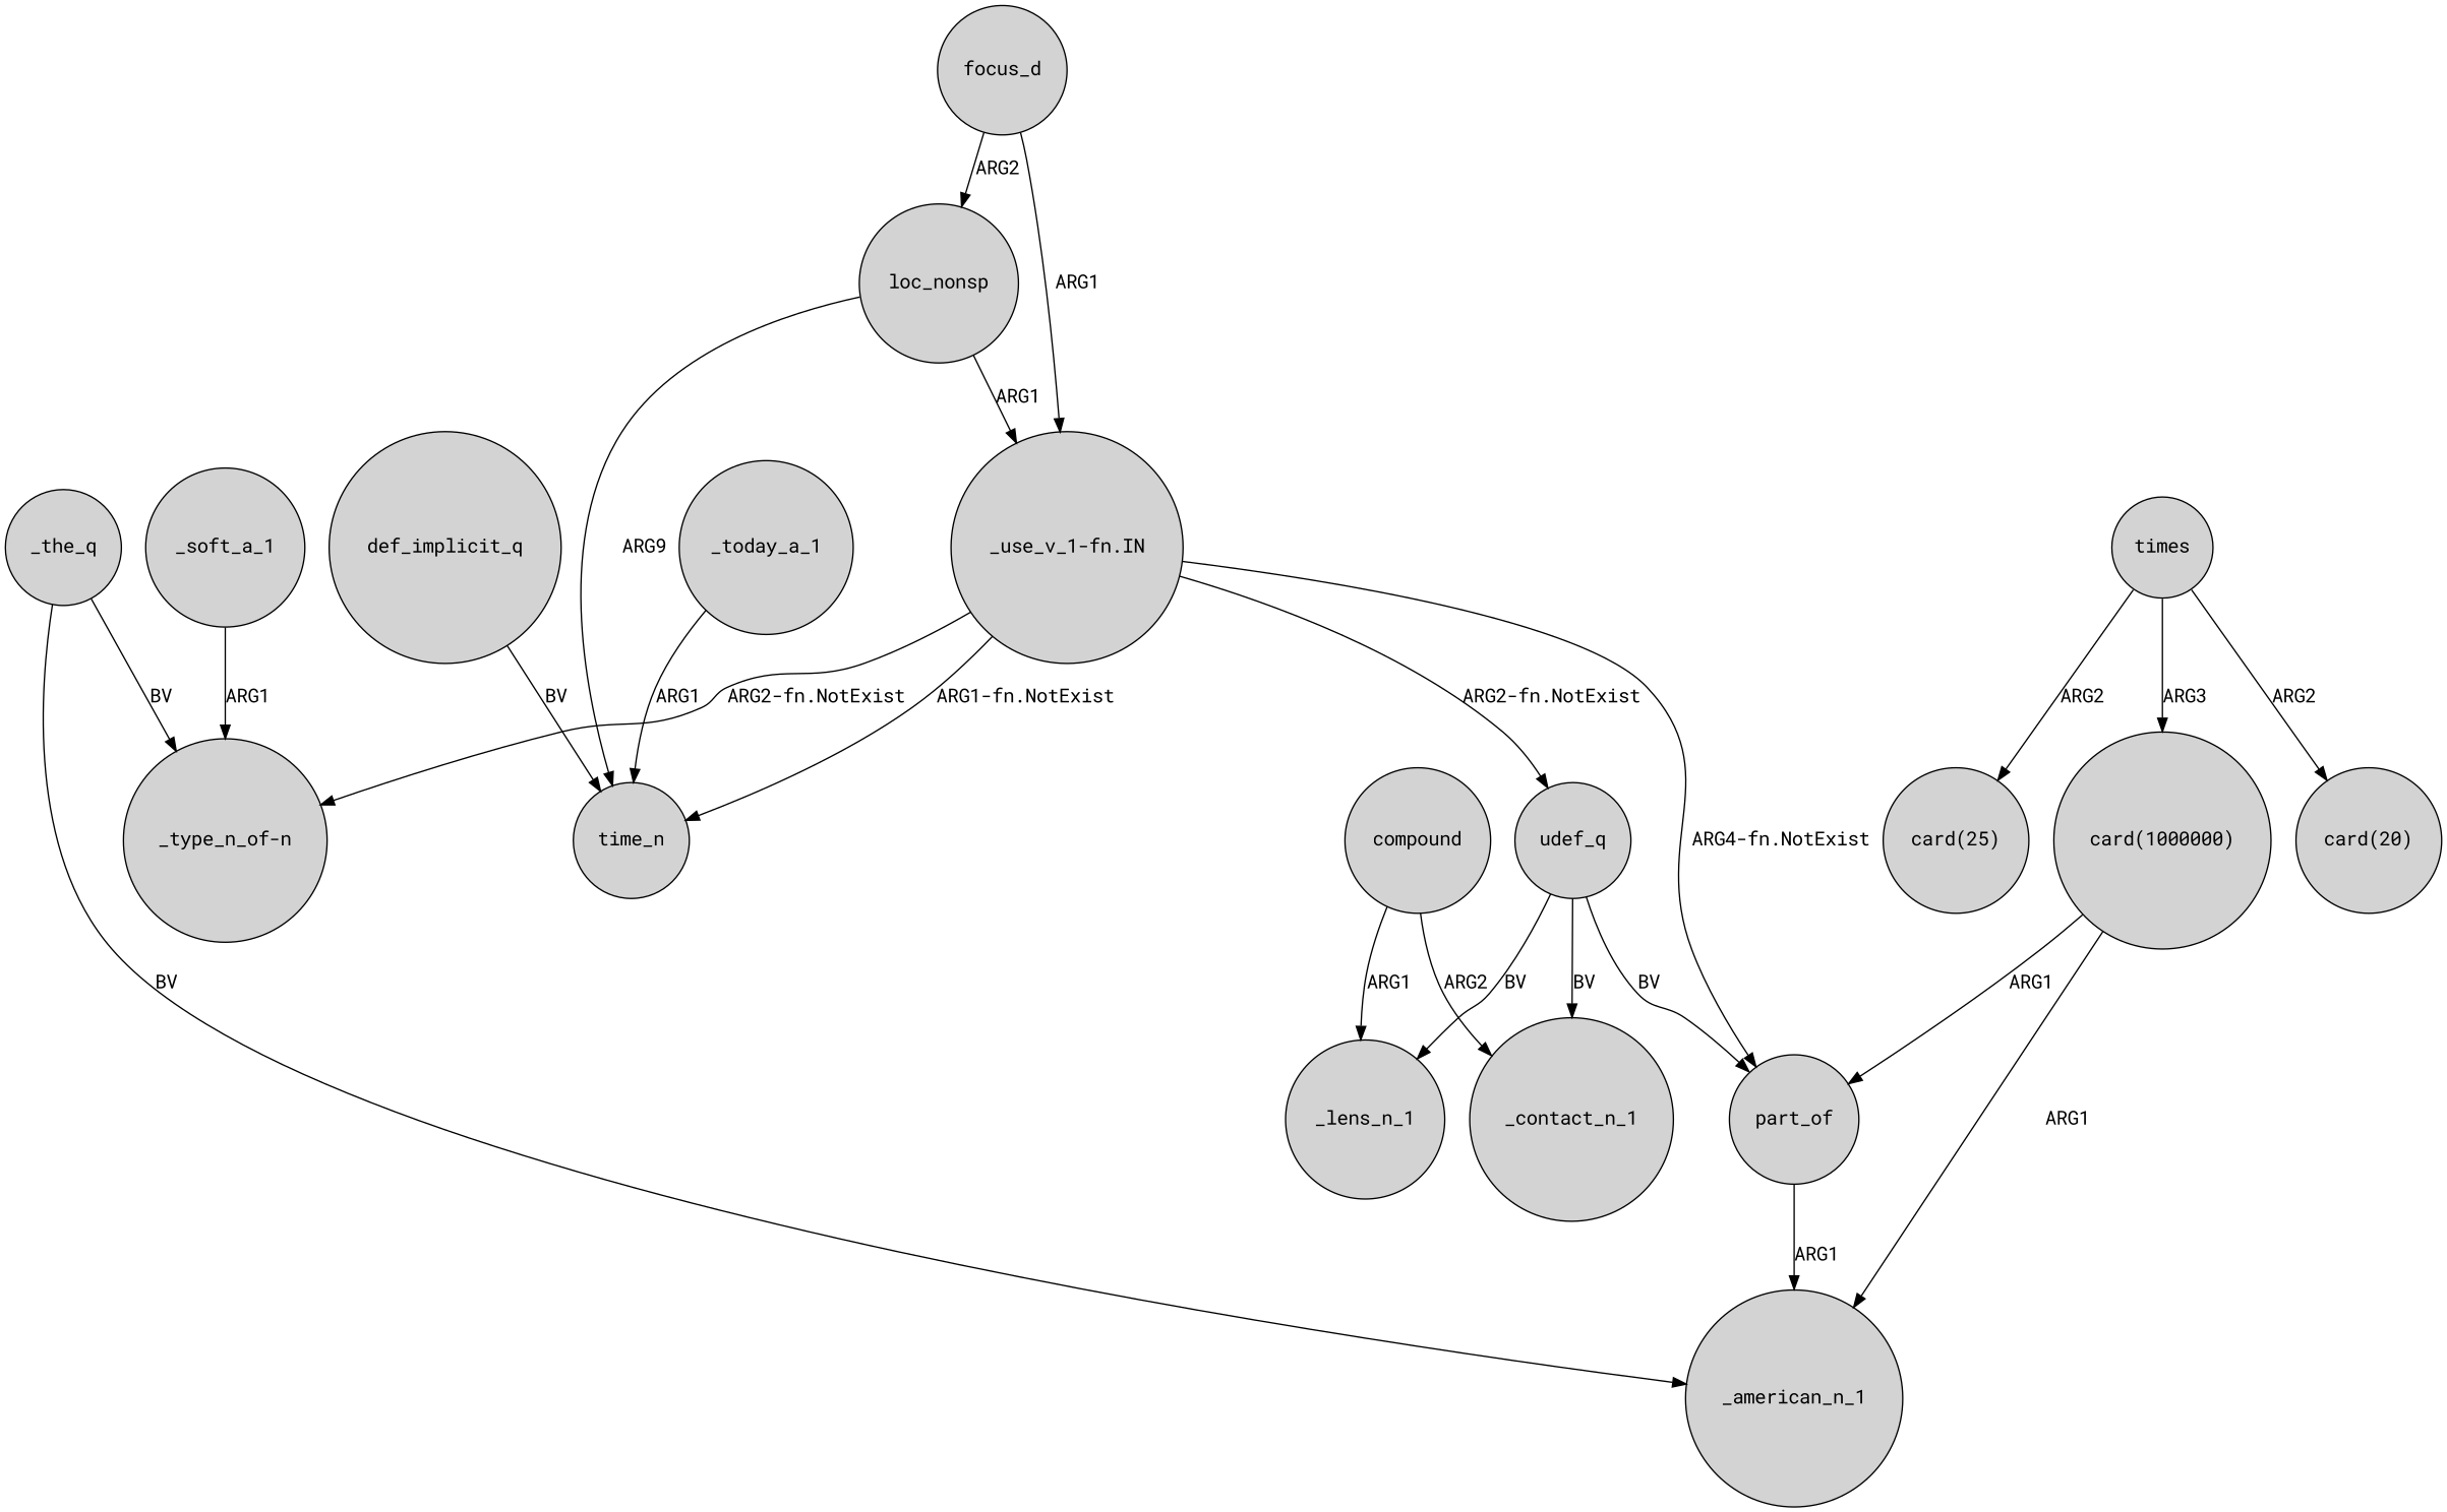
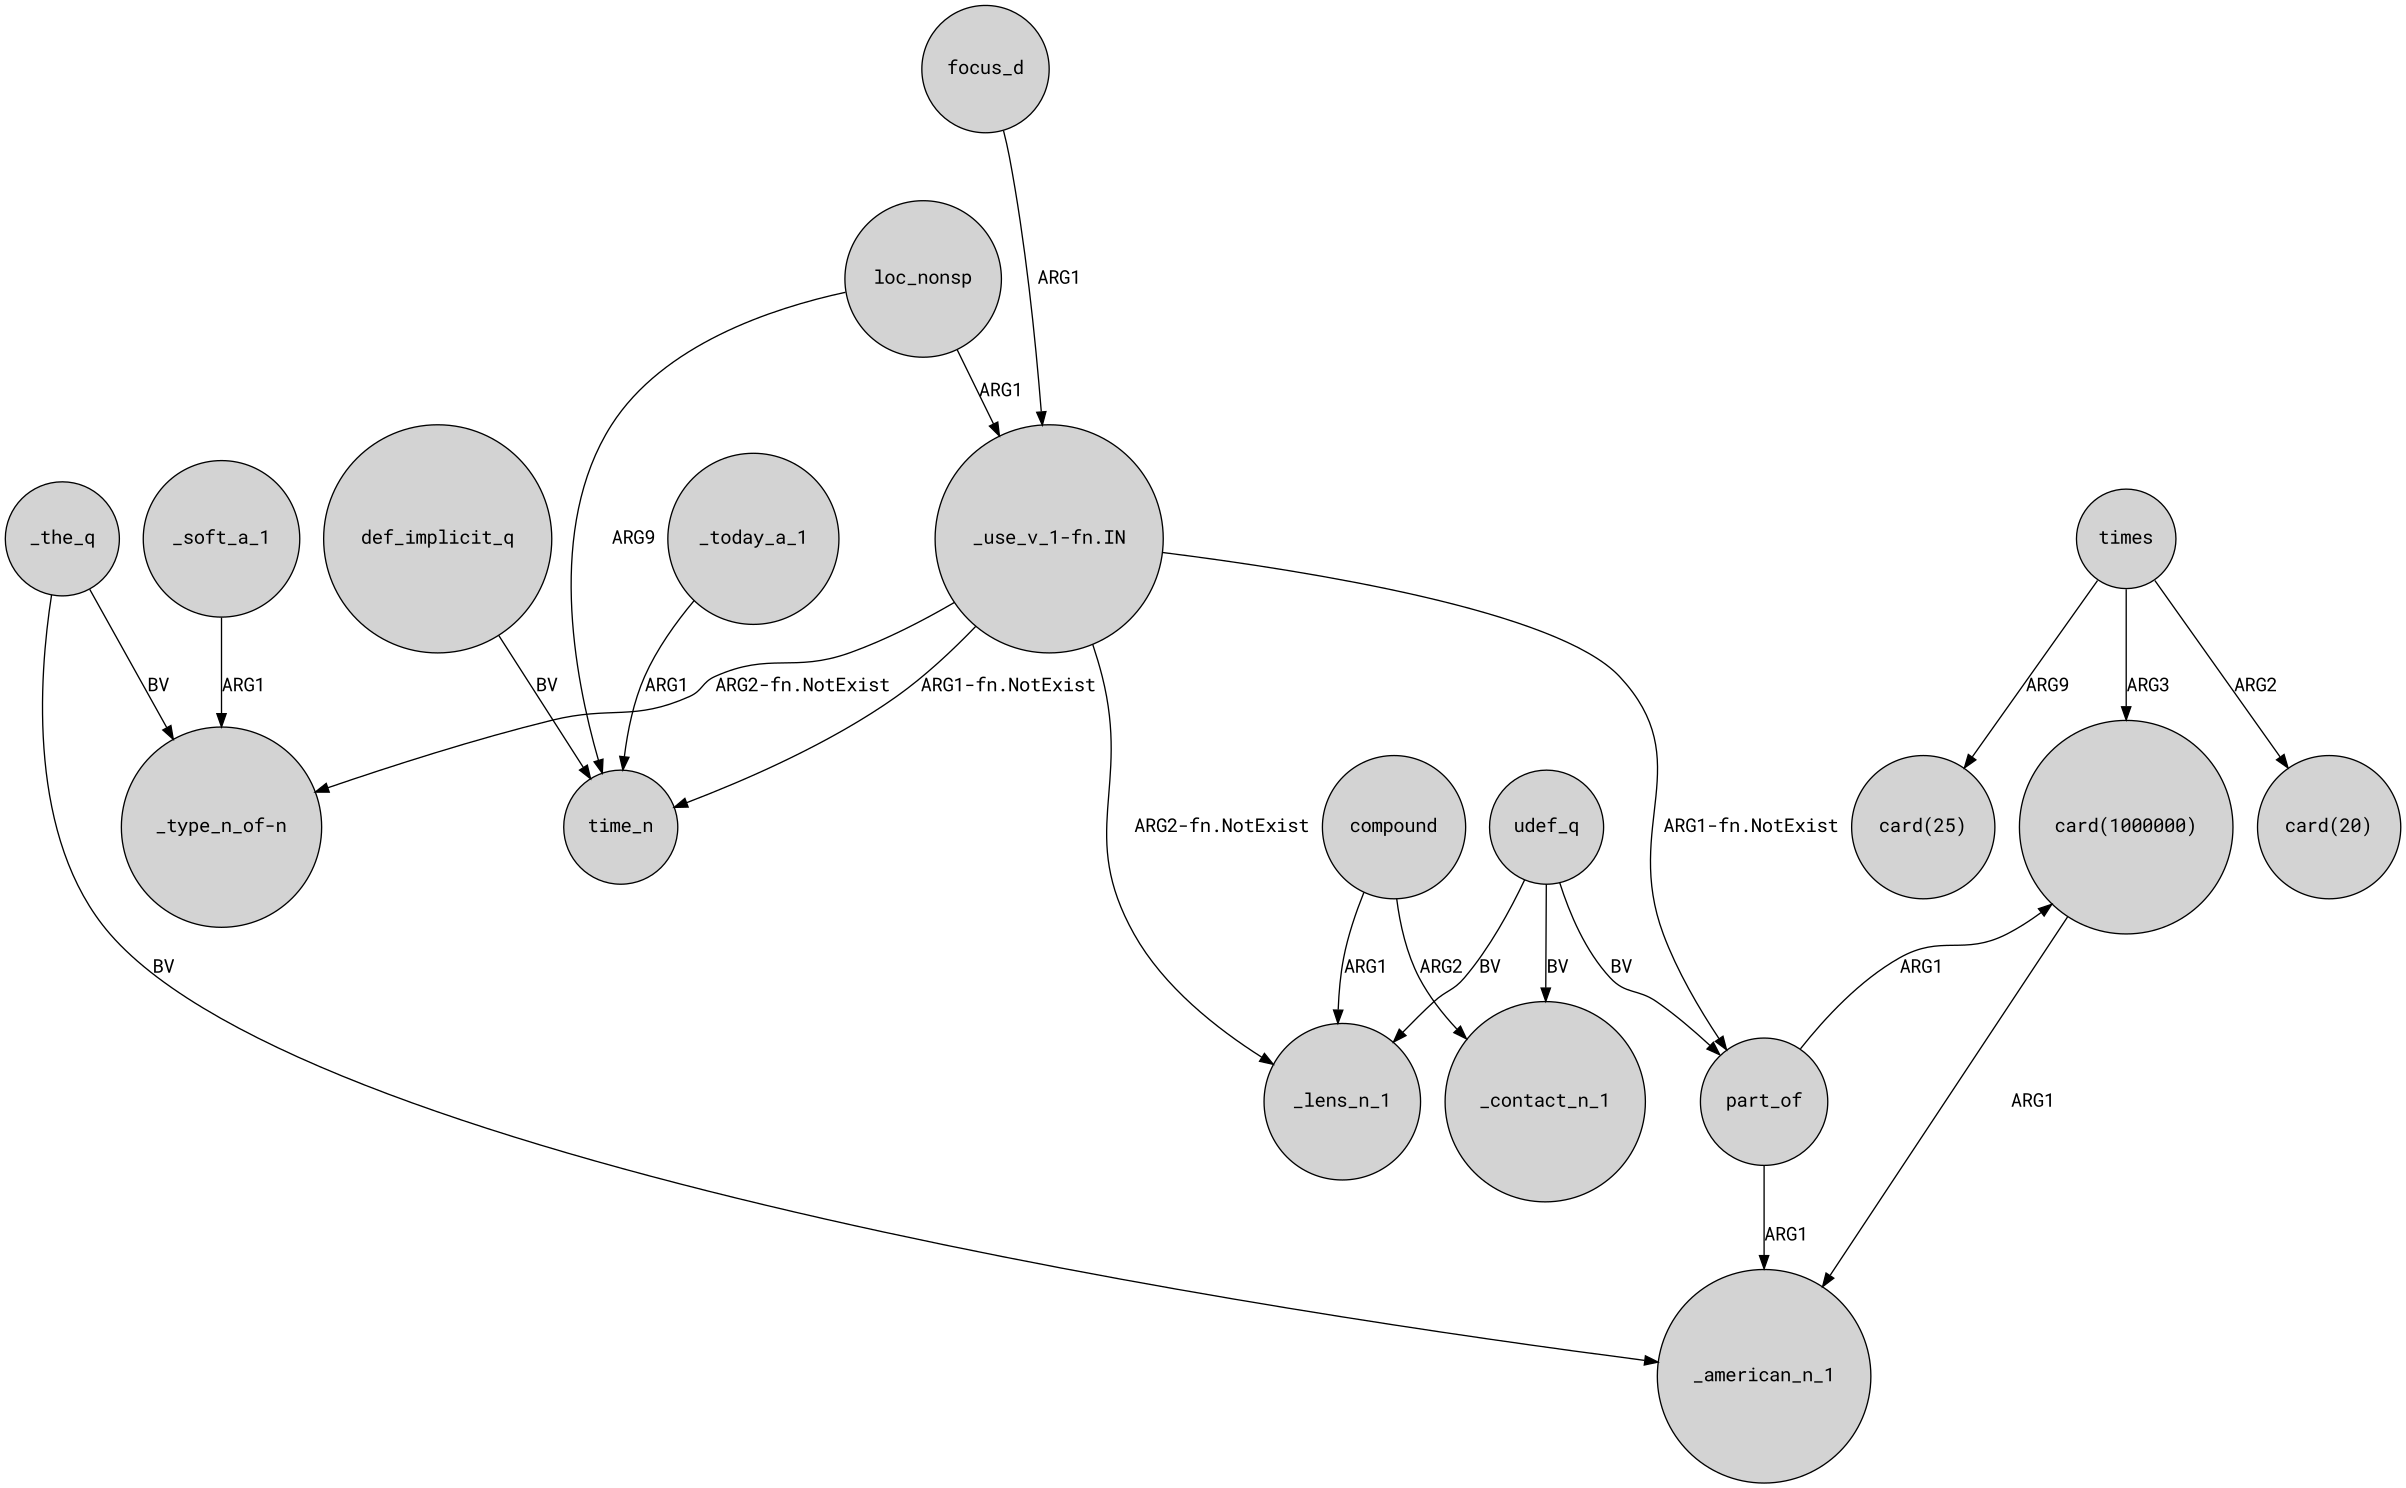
  digraph {
    fontname="Roboto Mono"
    node [fontname="Roboto Mono" shape=circle style=filled]
    edge [fontname="Roboto Mono"]
    "card(1000000)"
    _american_n_1
    part_of
    focus_d
    loc_nonsp
    "_use_v_1-fn.IN"
    time_n
    _lens_n_1
    "_type_n_of-n"
    udef_q
    _contact_n_1
    _today_a_1
    compound
    _the_q
    times
    "card(25)"
    "card(20)"
    _soft_a_1
    def_implicit_q
    "card(1000000)" -> _american_n_1 [label=ARG1]
-   "card(1000000)" -> part_of [label=ARG1]
+   part_of -> "card(1000000)" [label=ARG1]
    part_of -> _american_n_1 [label=ARG1]
-   focus_d -> loc_nonsp [label=ARG2]
    focus_d -> "_use_v_1-fn.IN" [label=ARG1]
    loc_nonsp -> "_use_v_1-fn.IN" [label=ARG1]
    loc_nonsp -> time_n [label=ARG9]
-   "_use_v_1-fn.IN" -> part_of [label="ARG4-fn.NotExist"]
+   "_use_v_1-fn.IN" -> part_of [label="ARG1-fn.NotExist"]
    "_use_v_1-fn.IN" -> time_n [label="ARG1-fn.NotExist"]
-   "_use_v_1-fn.IN" -> udef_q [label="ARG2-fn.NotExist"]
+   "_use_v_1-fn.IN" -> _lens_n_1 [label="ARG2-fn.NotExist"]
    "_use_v_1-fn.IN" -> "_type_n_of-n" [label="ARG2-fn.NotExist"]
    udef_q -> part_of [label=BV]
    udef_q -> _lens_n_1 [label=BV]
    udef_q -> _contact_n_1 [label=BV]
    _today_a_1 -> time_n [label=ARG1]
    compound -> _lens_n_1 [label=ARG1]
    compound -> _contact_n_1 [label=ARG2]
    _the_q -> _american_n_1 [label=BV]
    _the_q -> "_type_n_of-n" [label=BV]
    times -> "card(1000000)" [label=ARG3]
-   times -> "card(25)" [label=ARG2]
+   times -> "card(25)" [label=ARG9]
    times -> "card(20)" [label=ARG2]
    _soft_a_1 -> "_type_n_of-n" [label=ARG1]
    def_implicit_q -> time_n [label=BV]
  }
